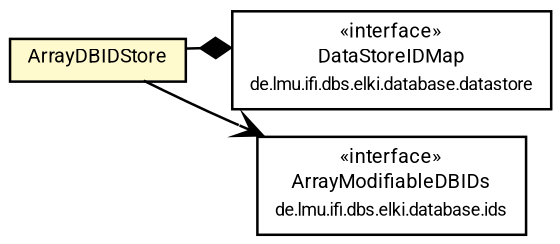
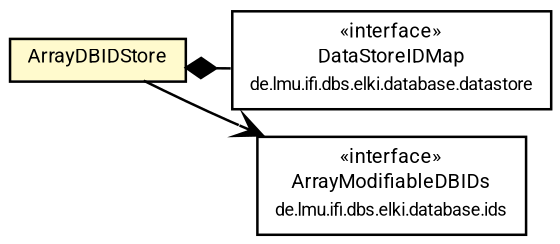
  digraph {
    nodesep=0.15
    rankdir=LR
    ranksep=0.25
    node [fontcolor=black fontname=Roboto fontsize=8 margin=0 shape=plaintext]
    edge [color=black fontname=Roboto fontsize=7 labelfontname=Roboto labelfontsize=7]
    n1 [height=0 label=<<table title="de.lmu.ifi.dbs.elki.database.ids.ArrayModifiableDBIDs" border="0" cellborder="1" cellspacing="0" cellpadding="2" href="../../ids/ArrayModifiableDBIDs.html" target="_parent"> 		<tr><td><table border="0" cellspacing="0" cellpadding="1"> 		<tr><td align="center" balign="center"> &#171;interface&#187; </td></tr> 		<tr><td align="center" balign="center"> <font face="Roboto">ArrayModifiableDBIDs</font> </td></tr> 		<tr><td align="center" balign="center"> <font face="Roboto" point-size="7.0">de.lmu.ifi.dbs.elki.database.ids</font> </td></tr> 		</table></td></tr> 		</table>> width=0]
    n2 [height=0 label=<<table title="de.lmu.ifi.dbs.elki.database.datastore.DataStoreIDMap" border="0" cellborder="1" cellspacing="0" cellpadding="2" href="../DataStoreIDMap.html" target="_parent"> 		<tr><td><table border="0" cellspacing="0" cellpadding="1"> 		<tr><td align="center" balign="center"> &#171;interface&#187; </td></tr> 		<tr><td align="center" balign="center"> <font face="Roboto">DataStoreIDMap</font> </td></tr> 		<tr><td align="center" balign="center"> <font face="Roboto" point-size="7.0">de.lmu.ifi.dbs.elki.database.datastore</font> </td></tr> 		</table></td></tr> 		</table>> width=0]
    n3 [height=0 label=<<table title="de.lmu.ifi.dbs.elki.database.datastore.memory.ArrayDBIDStore" border="0" cellborder="1" cellspacing="0" cellpadding="2" bgcolor="lemonChiffon" href="ArrayDBIDStore.html" target="_parent"> 		<tr><td><table border="0" cellspacing="0" cellpadding="1"> 		<tr><td align="center" balign="center"> <font face="Roboto">ArrayDBIDStore</font> </td></tr> 		</table></td></tr> 		</table>> width=0]
    n3 -> n1 [arrowhead=open weight=1]
-   n2 -> n3 [arrowhead=none arrowtail=diamond dir=back weight=6]
+   n3 -> n2 [arrowhead=none arrowtail=diamond dir=back weight=6]
  }
